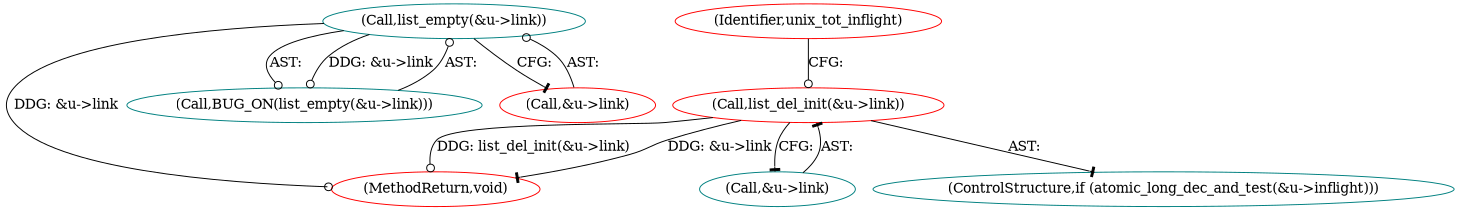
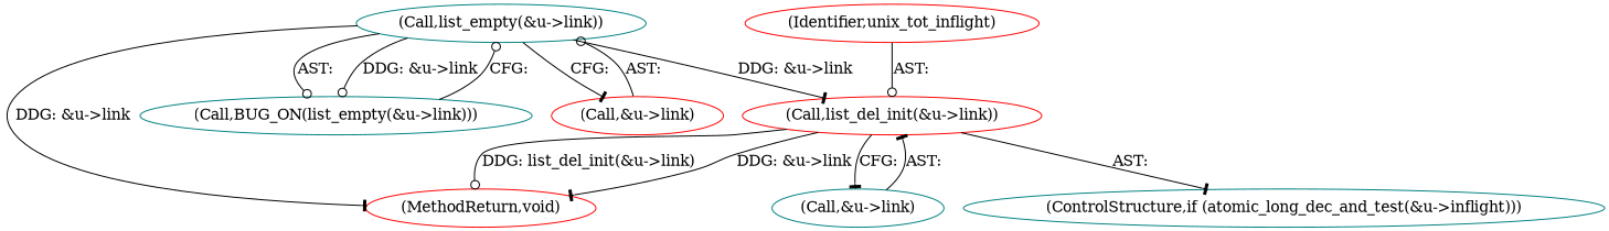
  digraph {
    node [color=red]
    edge [arrowhead=tee]
    n1 [label="(Call,list_del_init(&u->link))"]
    n2 [color=teal label="(ControlStructure,if (atomic_long_dec_and_test(&u->inflight)))"]
    n3 [label="(MethodReturn,void)"]
    n4 [color=teal label="(Call,&u->link)"]
    n5 [color=teal label="(Call,list_empty(&u->link))"]
    n6 [color=teal label="(Call,BUG_ON(list_empty(&u->link)))"]
    n7 [label="(Call,&u->link)"]
    n8 [label="(Identifier,unix_tot_inflight)"]
    n1 -> n2 [label="AST: "]
    n1 -> n3 [arrowhead=odot label="DDG: list_del_init(&u->link)"]
    n1 -> n3 [label="DDG: &u->link"]
    n1 -> n4 [label="CFG: "]
    n4 -> n1 [label="AST: "]
-   n5 -> n3 [arrowhead=odot label="DDG: &u->link"]
+   n5 -> n1 [label="DDG: &u->link"]
+   n5 -> n3 [label="DDG: &u->link"]
    n5 -> n6 [arrowhead=odot label="AST: "]
    n5 -> n6 [arrowhead=odot label="DDG: &u->link"]
    n5 -> n7 [label="CFG: "]
-   n6 -> n5 [arrowhead=odot label="AST: "]
+   n6 -> n5 [arrowhead=odot label="CFG: "]
    n7 -> n5 [arrowhead=odot label="AST: "]
-   n8 -> n1 [arrowhead=odot label="CFG: "]
+   n8 -> n1 [arrowhead=odot label="AST: "]
  }
